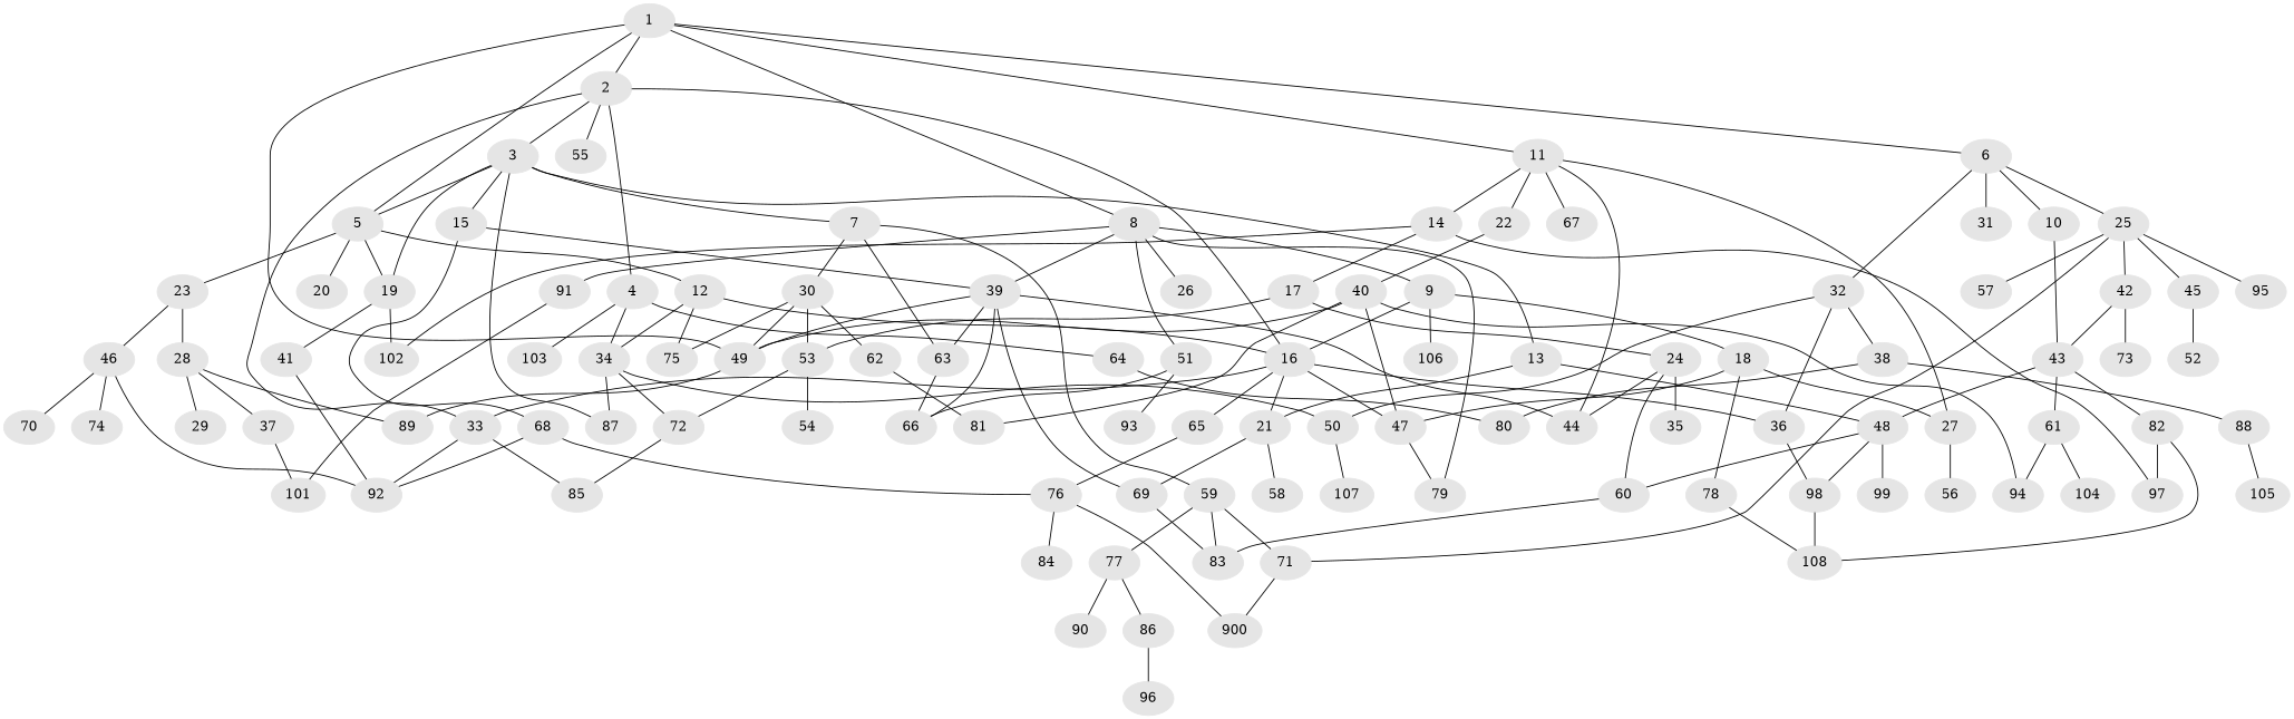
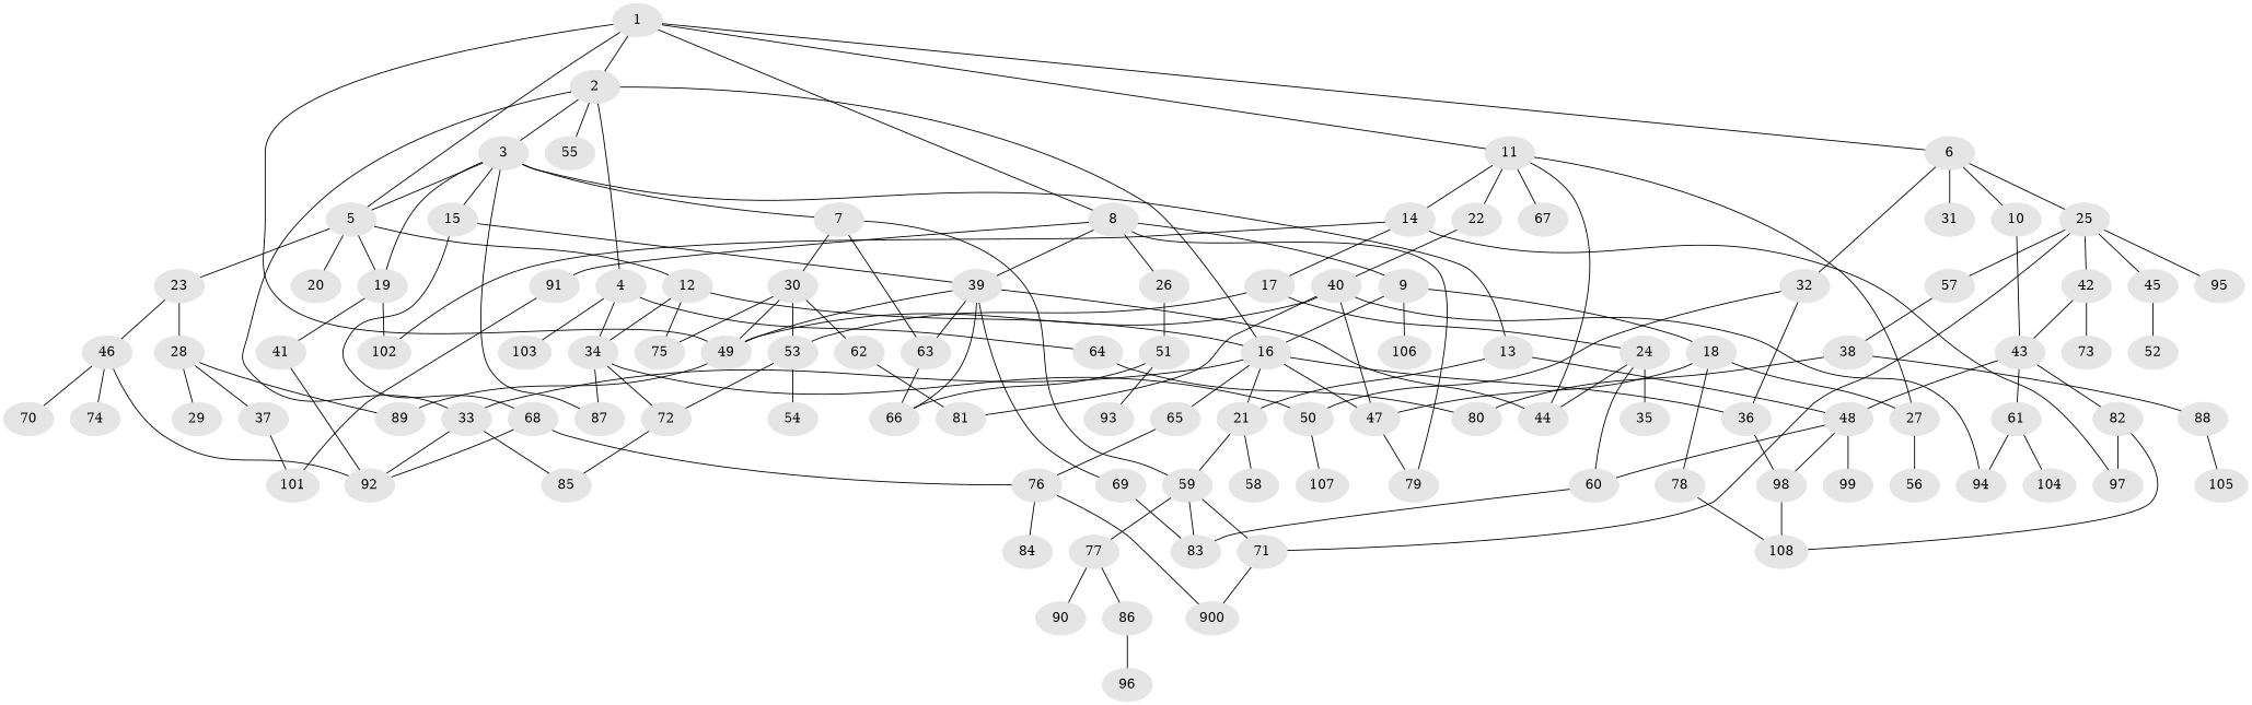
  graph {
    node [color=gray90 style=filled]
    1
    2
    5
    6
    8
    11
    49
    3
    4
    16
    33
    55
    19
    12
    20
    23
    10
    25
    31
    32
    9
    26
    39
    51
    79
    91
    14
    22
    27
    44
    67
    89
    7
    13
    15
    87
    34
    64
    103
    21
    36
    47
    65
    85
    92
    30
    59
    63
    48
    68
    102
    41
    50
    72
    80
    75
    28
    46
    43
    42
    45
    57
    71
    95
    38
    53
    62
    77
    83
    66
    18
    106
    69
    93
    101
    78
    61
    82
    17
    97
    40
    56
    58
    60
    98
    99
    24
    76
    35
    54
    108
    81
    94
    29
    37
    70
    74
    73
    52
    n100 [label=900]
    88
    107
    105
    104
    86
    90
    84
    96
    1 -- 2
    1 -- 5
    1 -- 6
    1 -- 8
    1 -- 11
    1 -- 49
    2 -- 3
    2 -- 4
    2 -- 16
    2 -- 33
    2 -- 55
    5 -- 19
    5 -- 12
    5 -- 20
    5 -- 23
    6 -- 10
    6 -- 25
    6 -- 31
    6 -- 32
    8 -- 9
    8 -- 26
    8 -- 39
-   8 -- 51
+   26 -- 51
    8 -- 79
    8 -- 91
    11 -- 14
    11 -- 22
    11 -- 27
    11 -- 44
    11 -- 67
    49 -- 89
    3 -- 5
    3 -- 19
    3 -- 7
    3 -- 13
    3 -- 15
    3 -- 87
    4 -- 34
    4 -- 64
    4 -- 103
    16 -- 33
    16 -- 21
    16 -- 36
    16 -- 47
    16 -- 65
    33 -- 85
    33 -- 92
    19 -- 102
    19 -- 41
    12 -- 16
    12 -- 34
    12 -- 75
    23 -- 28
    23 -- 46
    10 -- 43
    25 -- 42
    25 -- 45
    25 -- 57
    25 -- 71
    25 -- 95
    32 -- 36
    32 -- 50
-   32 -- 38
+   57 -- 38
    9 -- 16
    9 -- 18
    9 -- 106
    39 -- 49
    39 -- 44
    39 -- 63
    39 -- 66
    39 -- 69
    51 -- 66
    51 -- 93
    91 -- 101
    14 -- 102
    14 -- 17
    14 -- 97
    22 -- 40
    27 -- 56
    7 -- 30
    7 -- 59
    7 -- 63
    13 -- 21
    13 -- 48
    15 -- 39
    15 -- 68
    34 -- 87
    34 -- 50
    34 -- 72
    64 -- 80
-   21 -- 69
+   21 -- 59
    21 -- 58
    36 -- 98
    47 -- 79
    65 -- 76
    30 -- 49
    30 -- 75
    30 -- 53
    30 -- 62
    59 -- 71
    59 -- 77
    59 -- 83
    63 -- 66
    48 -- 60
    48 -- 98
    48 -- 99
    68 -- 92
    68 -- 76
    41 -- 92
    50 -- 107
    72 -- 85
    28 -- 89
    28 -- 29
    28 -- 37
    46 -- 92
    46 -- 70
    46 -- 74
    43 -- 48
    43 -- 61
    43 -- 82
    42 -- 43
    42 -- 73
    45 -- 52
    71 -- n100
    38 -- 80
    38 -- 88
    53 -- 72
    53 -- 54
    62 -- 81
    77 -- 86
    77 -- 90
    18 -- 27
    18 -- 47
    18 -- 78
    69 -- 83
    78 -- 108
    61 -- 94
    61 -- 104
    82 -- 97
    82 -- 108
    17 -- 53
    17 -- 24
    40 -- 49
    40 -- 47
    40 -- 81
    40 -- 94
    60 -- 83
    98 -- 108
    24 -- 44
    24 -- 60
    24 -- 35
    76 -- n100
    76 -- 84
    37 -- 101
    88 -- 105
    86 -- 96
  }
